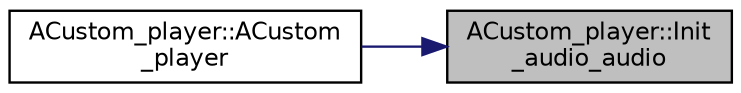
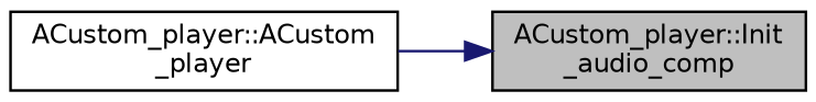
  digraph {
    rankdir=RL
    node [color=black fontname=Helvetica fontsize=10 shape=record style=filled]
-   n1 [fillcolor=grey75 fontcolor=black height=0.2 label="ACustom_player::Init\l_audio_audio" width=0.4]
+   n1 [fillcolor=grey75 fontcolor=black height=0.2 label="ACustom_player::Init\l_audio_comp" width=0.4]
    n2 [fillcolor=white height=0.2 label="ACustom_player::ACustom\l_player" width=0.4]
    n1 -> n2 [color=midnightblue dir=back fontname=Helvetica fontsize=10 labelfontname=Helvetica labelfontsize=10 style=solid]
  }
